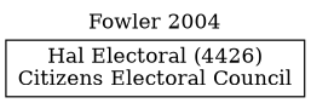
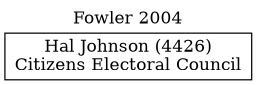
  digraph {
    label="Fowler 2004"
    labelloc=t
    mclimit=10
-   n1 [label="Hal Electoral (4426)\nCitizens Electoral Council" shape=box]
+   n1 [label="Hal Johnson (4426)\nCitizens Electoral Council" shape=box]
  }
